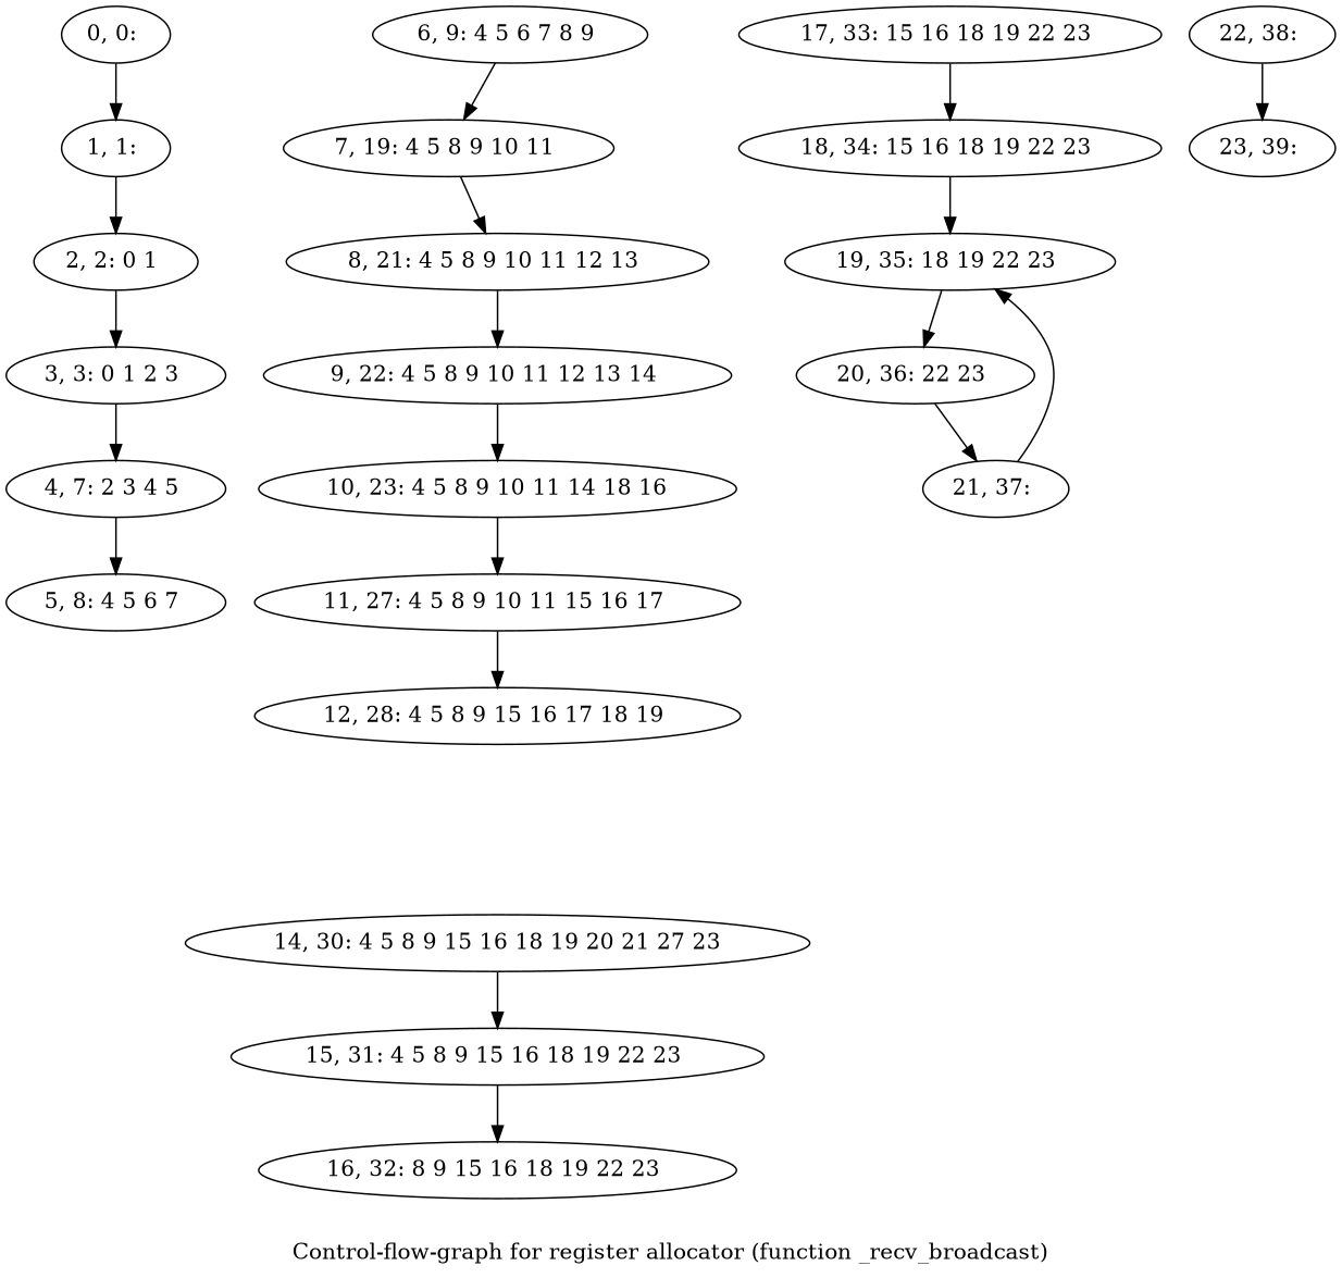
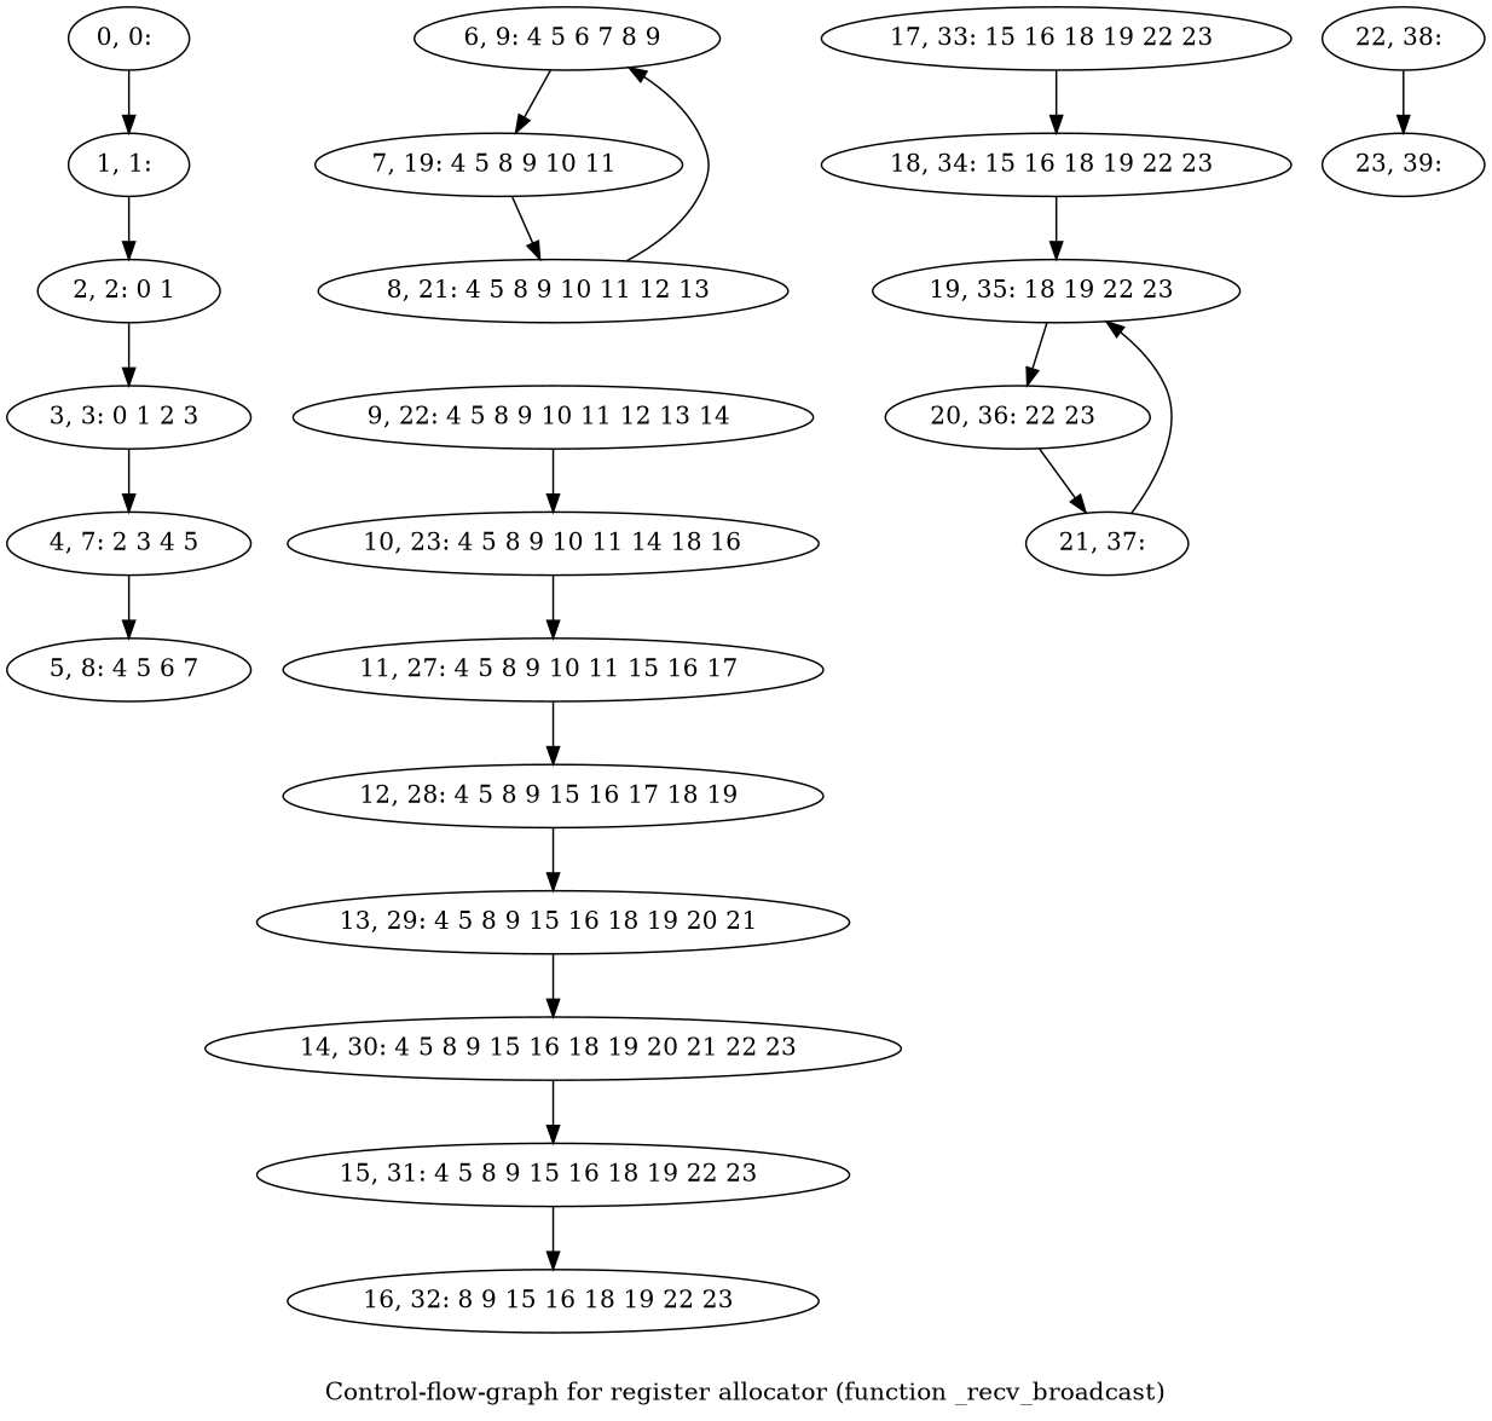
  digraph {
    label="Control-flow-graph for register allocator (function _recv_broadcast)"
    n1 [label="0, 0: "]
    n2 [label="1, 1: "]
    n3 [label="2, 2: 0 1 "]
    n4 [label="3, 3: 0 1 2 3 "]
    n5 [label="4, 7: 2 3 4 5 "]
    n6 [label="5, 8: 4 5 6 7 "]
    n7 [label="6, 9: 4 5 6 7 8 9 "]
    n8 [label="7, 19: 4 5 8 9 10 11 "]
    n9 [label="8, 21: 4 5 8 9 10 11 12 13 "]
    n10 [label="9, 22: 4 5 8 9 10 11 12 13 14 "]
    n11 [label="10, 23: 4 5 8 9 10 11 14 18 16"]
    n12 [label="11, 27: 4 5 8 9 10 11 15 16 17 "]
    n13 [label="12, 28: 4 5 8 9 15 16 17 18 19 "]
-   n15 [label="14, 30: 4 5 8 9 15 16 18 19 20 21 27 23"]
+   n14 [label="13, 29: 4 5 8 9 15 16 18 19 20 21 "]
+   n15 [label="14, 30: 4 5 8 9 15 16 18 19 20 21 22 23 "]
    n16 [label="15, 31: 4 5 8 9 15 16 18 19 22 23 "]
    n17 [label="16, 32: 8 9 15 16 18 19 22 23 "]
    n18 [label="17, 33: 15 16 18 19 22 23 "]
    n19 [label="18, 34: 15 16 18 19 22 23 "]
    n20 [label="19, 35: 18 19 22 23 "]
    n21 [label="20, 36: 22 23 "]
    n22 [label="21, 37: "]
    n23 [label="22, 38: "]
    n24 [label="23, 39: "]
    n1 -> n2
    n2 -> n3
    n3 -> n4
    n4 -> n5
    n5 -> n6
    n7 -> n8
    n8 -> n9
-   n9 -> n10
+   n9 -> n7
    n10 -> n11
    n11 -> n12
    n12 -> n13
+   n13 -> n14
+   n14 -> n15
    n15 -> n16
    n16 -> n17
    n18 -> n19
    n19 -> n20
    n20 -> n21
    n21 -> n22
    n22 -> n20
    n23 -> n24
  }
